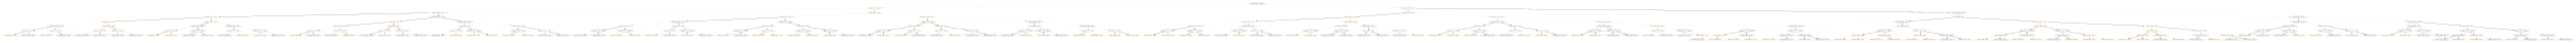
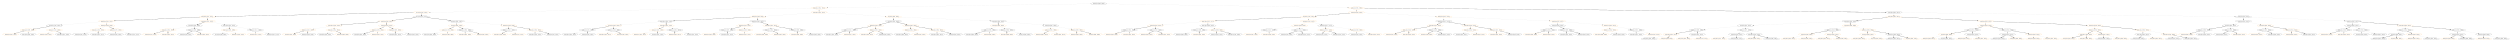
  digraph {
    fontname="Liberation Mono"
    node [color=darkorange fontname="Liberation Mono"]
    edge [fontname="Liberation Mono" style=bold]
    n1 [color=black label="Node{data=[6009, 6009]}"]
    n2 [label="Node{data=[4352, 4352]}"]
    n3 [label="Node{data=[9165, 9165]}"]
    n4 [label="Node{data=[2315, 2315]}"]
    n5 [label="Node{data=[4941, 4941]}"]
    n6 [label="Node{data=[9133, 9133]}"]
    n7 [color=black label="Node{data=[9607, 9607]}"]
    n8 [label="Node{data=[2272, 2272]}"]
    n9 [color=black label="Node{data=[2977, 2977]}"]
    n10 [label="Node{data=[4368, 4368]}"]
    n11 [label="Node{data=[5993, 5993]}"]
    n12 [label="Node{data=[2264, 2264]}"]
    n13 [label="Node{data=[2307, 2307]}"]
    n14 [label="Node{data=[2969, 2969]}"]
    n15 [color=black label="Node{data=[2985, 2985]}"]
    n16 [color=black label="Node{data=[2260, 2260]}"]
    n17 [label="Node{data=[2268, 2268]}"]
    n18 [color=black label="Node{data=[2303, 2303]}"]
    n19 [color=black label="Node{data=[2311, 2311]}"]
    n20 [label="Node{data=[2258, 2258]}"]
    n21 [label="Node{data=[2262, 2262]}"]
    n22 [label="Node{data=[2266, 2266]}"]
    n23 [label="Node{data=[2270, 2270]}"]
    n24 [label="Node{data=[2257, 2257]}"]
    n25 [color=black label="Node{data=[2259, 2259]}"]
    n26 [label="Node{data=[2261, 2261]}"]
    n27 [color=black label="Node{data=[2263, 2263]}"]
    n28 [color=black label="Node{data=[2265, 2265]}"]
    n29 [color=black label="Node{data=[2267, 2267]}"]
    n30 [color=black label="Node{data=[2269, 2269]}"]
    n31 [color=black label="Node{data=[2271, 2271]}"]
    n32 [label="Node{data=[2301, 2301]}"]
    n33 [color=black label="Node{data=[2305, 2305]}"]
    n34 [label="Node{data=[2309, 2309]}"]
    n35 [color=black label="Node{data=[2313, 2313]}"]
    n36 [label="Node{data=[2273, 2273]}"]
    n37 [label="Node{data=[2302, 2302]}"]
    n38 [color=black label="Node{data=[2304, 2304]}"]
    n39 [label="Node{data=[2306, 2306]}"]
    n40 [color=black label="Node{data=[2308, 2308]}"]
    n41 [label="Node{data=[2310, 2310]}"]
    n42 [label="Node{data=[2312, 2312]}"]
    n43 [color=black label="Node{data=[2314, 2314]}"]
    n44 [label="Node{data=[2319, 2319]}"]
    n45 [label="Node{data=[2973, 2973]}"]
    n46 [label="Node{data=[2981, 2981]}"]
    n47 [label="Node{data=[4348, 4348]}"]
    n48 [label="Node{data=[2317, 2317]}"]
    n49 [label="Node{data=[2352, 2352]}"]
    n50 [label="Node{data=[2971, 2971]}"]
    n51 [label="Node{data=[2975, 2975]}"]
    n52 [label="Node{data=[2316, 2316]}"]
    n53 [color=black label="Node{data=[2318, 2318]}"]
    n54 [color=black label="Node{data=[2320, 2320]}"]
    n55 [label="Node{data=[2968, 2968]}"]
    n56 [color=black label="Node{data=[2970, 2970]}"]
    n57 [label="Node{data=[2972, 2972]}"]
    n58 [color=black label="Node{data=[2974, 2974]}"]
    n59 [color=black label="Node{data=[2976, 2976]}"]
    n60 [label="Node{data=[2979, 2979]}"]
    n61 [color=black label="Node{data=[2983, 2983]}"]
    n62 [color=black label="Node{data=[4327, 4327]}"]
    n63 [label="Node{data=[4350, 4350]}"]
    n64 [color=black label="Node{data=[2978, 2978]}"]
    n65 [label="Node{data=[2980, 2980]}"]
    n66 [label="Node{data=[2982, 2982]}"]
    n67 [label="Node{data=[2984, 2984]}"]
    n68 [label="Node{data=[4318, 4318]}"]
    n69 [label="Node{data=[4347, 4347]}"]
    n70 [color=black label="Node{data=[4349, 4349]}"]
    n71 [color=black label="Node{data=[4351, 4351]}"]
    n72 [color=black label="Node{data=[4360, 4360]}"]
    n73 [color=black label="Node{data=[4692, 4692]}"]
    n74 [color=black label="Node{data=[4949, 4949]}"]
    n75 [color=black label="Node{data=[6001, 6001]}"]
    n76 [label="Node{data=[4356, 4356]}"]
    n77 [label="Node{data=[4364, 4364]}"]
    n78 [label="Node{data=[4372, 4372]}"]
    n79 [label="Node{data=[4937, 4937]}"]
    n80 [color=black label="Node{data=[4354, 4354]}"]
    n81 [color=black label="Node{data=[4358, 4358]}"]
    n82 [label="Node{data=[4362, 4362]}"]
    n83 [color=black label="Node{data=[4366, 4366]}"]
    n84 [color=black label="Node{data=[4353, 4353]}"]
    n85 [color=black label="Node{data=[4355, 4355]}"]
    n86 [label="Node{data=[4357, 4357]}"]
    n87 [label="Node{data=[4359, 4359]}"]
    n88 [label="Node{data=[4361, 4361]}"]
    n89 [color=black label="Node{data=[4363, 4363]}"]
    n90 [label="Node{data=[4365, 4365]}"]
    n91 [color=black label="Node{data=[4367, 4367]}"]
    n92 [color=black label="Node{data=[4370, 4370]}"]
    n93 [label="Node{data=[4459, 4459]}"]
    n94 [color=black label="Node{data=[4694, 4694]}"]
    n95 [color=black label="Node{data=[4939, 4939]}"]
    n96 [label="Node{data=[4369, 4369]}"]
    n97 [color=black label="Node{data=[4371, 4371]}"]
-   n98 [label="Node{data=[4380, 4380]}"]
    n99 [label="Node{data=[4674, 4674]}"]
    n100 [label="Node{data=[4693, 4693]}"]
    n101 [label="Node{data=[4936, 4936]}"]
    n102 [label="Node{data=[4938, 4938]}"]
    n103 [color=black label="Node{data=[4940, 4940]}"]
    n104 [label="Node{data=[4945, 4945]}"]
    n105 [label="Node{data=[4953, 4953]}"]
    n106 [label="Node{data=[5997, 5997]}"]
    n107 [color=black label="Node{data=[6005, 6005]}"]
    n108 [color=black label="Node{data=[4943, 4943]}"]
    n109 [label="Node{data=[4947, 4947]}"]
    n110 [label="Node{data=[4951, 4951]}"]
    n111 [label="Node{data=[4955, 4955]}"]
    n112 [color=black label="Node{data=[4942, 4942]}"]
    n113 [label="Node{data=[4944, 4944]}"]
    n114 [label="Node{data=[4946, 4946]}"]
    n115 [color=black label="Node{data=[4948, 4948]}"]
    n116 [color=black label="Node{data=[4950, 4950]}"]
    n117 [label="Node{data=[4952, 4952]}"]
    n118 [color=black label="Node{data=[4954, 4954]}"]
    n119 [color=black label="Node{data=[5970, 5970]}"]
    n120 [color=black label="Node{data=[5995, 5995]}"]
    n121 [color=black label="Node{data=[5999, 5999]}"]
    n122 [label="Node{data=[6003, 6003]}"]
    n123 [label="Node{data=[6007, 6007]}"]
    n124 [color=black label="Node{data=[5994, 5994]}"]
    n125 [label="Node{data=[5996, 5996]}"]
    n126 [label="Node{data=[5998, 5998]}"]
    n127 [color=black label="Node{data=[6000, 6000]}"]
    n128 [label="Node{data=[6002, 6002]}"]
    n129 [label="Node{data=[6004, 6004]}"]
    n130 [label="Node{data=[6006, 6006]}"]
    n131 [label="Node{data=[6008, 6008]}"]
    n132 [label="Node{data=[6435, 6435]}"]
    n133 [label="Node{data=[9149, 9149]}"]
    n134 [label="Node{data=[9507, 9507]}"]
    n135 [color=black label="Node{data=[9623, 9623]}"]
    n136 [label="Node{data=[6227, 6227]}"]
    n137 [label="Node{data=[6443, 6443]}"]
    n138 [color=black label="Node{data=[9141, 9141]}"]
    n139 [label="Node{data=[9157, 9157]}"]
    n140 [label="Node{data=[6013, 6013]}"]
    n141 [color=black label="Node{data=[6309, 6309]}"]
    n142 [label="Node{data=[6439, 6439]}"]
    n143 [color=black label="Node{data=[6447, 6447]}"]
    n144 [color=black label="Node{data=[6011, 6011]}"]
    n145 [color=black label="Node{data=[6137, 6137]}"]
    n146 [color=black label="Node{data=[6286, 6286]}"]
    n147 [label="Node{data=[6359, 6359]}"]
    n148 [label="Node{data=[6010, 6010]}"]
    n149 [label="Node{data=[6012, 6012]}"]
    n150 [label="Node{data=[6014, 6014]}"]
    n151 [label="Node{data=[6173, 6173]}"]
    n152 [color=black label="Node{data=[6285, 6285]}"]
    n153 [label="Node{data=[6287, 6287]}"]
    n154 [color=black label="Node{data=[6341, 6341]}"]
    n155 [color=black label="Node{data=[6400, 6400]}"]
    n156 [color=black label="Node{data=[6437, 6437]}"]
    n157 [color=black label="Node{data=[6441, 6441]}"]
    n158 [label="Node{data=[6445, 6445]}"]
    n159 [label="Node{data=[6458, 6458]}"]
    n160 [label="Node{data=[6436, 6436]}"]
    n161 [label="Node{data=[6438, 6438]}"]
    n162 [color=black label="Node{data=[6440, 6440]}"]
    n163 [color=black label="Node{data=[6442, 6442]}"]
    n164 [color=black label="Node{data=[6444, 6444]}"]
    n165 [color=black label="Node{data=[6446, 6446]}"]
    n166 [color=black label="Node{data=[6448, 6448]}"]
    n167 [label="Node{data=[9132, 9132]}"]
    n168 [label="Node{data=[9137, 9137]}"]
    n169 [label="Node{data=[9145, 9145]}"]
    n170 [color=black label="Node{data=[9153, 9153]}"]
    n171 [label="Node{data=[9161, 9161]}"]
    n172 [label="Node{data=[9135, 9135]}"]
    n173 [color=black label="Node{data=[9139, 9139]}"]
    n174 [label="Node{data=[9143, 9143]}"]
    n175 [label="Node{data=[9147, 9147]}"]
    n176 [label="Node{data=[9134, 9134]}"]
    n177 [label="Node{data=[9136, 9136]}"]
    n178 [label="Node{data=[9138, 9138]}"]
    n179 [color=black label="Node{data=[9140, 9140]}"]
    n180 [color=black label="Node{data=[9142, 9142]}"]
    n181 [label="Node{data=[9144, 9144]}"]
    n182 [label="Node{data=[9146, 9146]}"]
    n183 [color=black label="Node{data=[9148, 9148]}"]
    n184 [color=black label="Node{data=[9151, 9151]}"]
    n185 [color=black label="Node{data=[9155, 9155]}"]
    n186 [label="Node{data=[9159, 9159]}"]
    n187 [color=black label="Node{data=[9163, 9163]}"]
    n188 [label="Node{data=[9150, 9150]}"]
    n189 [label="Node{data=[9152, 9152]}"]
    n190 [color=black label="Node{data=[9154, 9154]}"]
    n191 [color=black label="Node{data=[9156, 9156]}"]
    n192 [label="Node{data=[9158, 9158]}"]
    n193 [color=black label="Node{data=[9160, 9160]}"]
    n194 [color=black label="Node{data=[9162, 9162]}"]
    n195 [label="Node{data=[9164, 9164]}"]
    n196 [color=black label="Node{data=[9181, 9181]}"]
    n197 [label="Node{data=[9523, 9523]}"]
    n198 [color=black label="Node{data=[9615, 9615]}"]
    n199 [color=black label="Node{data=[9657, 9657]}"]
    n200 [color=black label="Node{data=[9173, 9173]}"]
    n201 [label="Node{data=[9499, 9499]}"]
    n202 [label="Node{data=[9515, 9515]}"]
    n203 [label="Node{data=[9599, 9599]}"]
    n204 [color=black label="Node{data=[9169, 9169]}"]
    n205 [color=black label="Node{data=[9177, 9177]}"]
    n206 [color=black label="Node{data=[9218, 9218]}"]
    n207 [label="Node{data=[9503, 9503]}"]
    n208 [label="Node{data=[9167, 9167]}"]
    n209 [color=black label="Node{data=[9171, 9171]}"]
    n210 [color=black label="Node{data=[9175, 9175]}"]
    n211 [color=black label="Node{data=[9179, 9179]}"]
    n212 [color=black label="Node{data=[9166, 9166]}"]
    n213 [label="Node{data=[9168, 9168]}"]
    n214 [label="Node{data=[9170, 9170]}"]
    n215 [label="Node{data=[9172, 9172]}"]
    n216 [label="Node{data=[9174, 9174]}"]
    n217 [color=black label="Node{data=[9176, 9176]}"]
    n218 [label="Node{data=[9178, 9178]}"]
    n219 [color=black label="Node{data=[9180, 9180]}"]
    n220 [label="Node{data=[9183, 9183]}"]
    n221 [label="Node{data=[9497, 9497]}"]
    n222 [label="Node{data=[9501, 9501]}"]
    n223 [color=black label="Node{data=[9505, 9505]}"]
    n224 [label="Node{data=[9182, 9182]}"]
    n225 [label="Node{data=[9184, 9184]}"]
    n226 [label="Node{data=[9462, 9462]}"]
    n227 [label="Node{data=[9498, 9498]}"]
    n228 [label="Node{data=[9500, 9500]}"]
    n229 [label="Node{data=[9502, 9502]}"]
    n230 [color=black label="Node{data=[9504, 9504]}"]
    n231 [label="Node{data=[9506, 9506]}"]
    n232 [color=black label="Node{data=[9511, 9511]}"]
    n233 [color=black label="Node{data=[9519, 9519]}"]
    n234 [label="Node{data=[9595, 9595]}"]
    n235 [label="Node{data=[9603, 9603]}"]
    n236 [label="Node{data=[9509, 9509]}"]
    n237 [color=black label="Node{data=[9513, 9513]}"]
    n238 [color=black label="Node{data=[9517, 9517]}"]
    n239 [label="Node{data=[9521, 9521]}"]
    n240 [label="Node{data=[9508, 9508]}"]
    n241 [color=black label="Node{data=[9510, 9510]}"]
    n242 [label="Node{data=[9512, 9512]}"]
    n243 [label="Node{data=[9514, 9514]}"]
    n244 [color=black label="Node{data=[9516, 9516]}"]
    n245 [label="Node{data=[9518, 9518]}"]
    n246 [label="Node{data=[9520, 9520]}"]
    n247 [label="Node{data=[9522, 9522]}"]
    n248 [label="Node{data=[9525, 9525]}"]
    n249 [label="Node{data=[9597, 9597]}"]
    n250 [color=black label="Node{data=[9601, 9601]}"]
    n251 [label="Node{data=[9605, 9605]}"]
    n252 [label="Node{data=[9524, 9524]}"]
    n253 [label="Node{data=[9526, 9526]}"]
    n254 [color=black label="Node{data=[9596, 9596]}"]
    n255 [label="Node{data=[9598, 9598]}"]
    n256 [color=black label="Node{data=[9600, 9600]}"]
    n257 [label="Node{data=[9602, 9602]}"]
    n258 [color=black label="Node{data=[9604, 9604]}"]
    n259 [color=black label="Node{data=[9606, 9606]}"]
    n260 [color=black label="Node{data=[9611, 9611]}"]
    n261 [label="Node{data=[9619, 9619]}"]
    n262 [color=black label="Node{data=[9627, 9627]}"]
    n263 [label="Node{data=[9665, 9665]}"]
    n264 [color=black label="Node{data=[9609, 9609]}"]
    n265 [color=black label="Node{data=[9613, 9613]}"]
    n266 [color=black label="Node{data=[9617, 9617]}"]
    n267 [label="Node{data=[9621, 9621]}"]
    n268 [label="Node{data=[9608, 9608]}"]
    n269 [color=black label="Node{data=[9610, 9610]}"]
    n270 [color=black label="Node{data=[9612, 9612]}"]
    n271 [label="Node{data=[9614, 9614]}"]
    n272 [label="Node{data=[9616, 9616]}"]
    n273 [color=black label="Node{data=[9618, 9618]}"]
    n274 [label="Node{data=[9620, 9620]}"]
    n275 [color=black label="Node{data=[9622, 9622]}"]
    n276 [color=black label="Node{data=[9625, 9625]}"]
    n277 [color=black label="Node{data=[9629, 9629]}"]
    n278 [color=black label="Node{data=[9661, 9661]}"]
    n279 [color=black label="Node{data=[9669, 9669]}"]
    n280 [label="Node{data=[9624, 9624]}"]
    n281 [label="Node{data=[9626, 9626]}"]
    n282 [color=black label="Node{data=[9628, 9628]}"]
    n283 [color=black label="Node{data=[9656, 9656]}"]
    n284 [color=black label="Node{data=[9659, 9659]}"]
    n285 [label="Node{data=[9663, 9663]}"]
    n286 [color=black label="Node{data=[9667, 9667]}"]
    n287 [color=black label="Node{data=[9849, 9849]}"]
    n288 [color=black label="Node{data=[9658, 9658]}"]
    n289 [label="Node{data=[9660, 9660]}"]
    n290 [label="Node{data=[9662, 9662]}"]
    n291 [color=black label="Node{data=[9664, 9664]}"]
    n292 [label="Node{data=[9666, 9666]}"]
    n293 [color=black label="Node{data=[9668, 9668]}"]
    n294 [label="Node{data=[9670, 9670]}"]
    n295 [color=black label="Node{data=[9948, 9948]}"]
    n1 -> n2 [style=dotted]
    n1 -> n3 [style=dotted]
    n2 -> n4 [style=dotted]
    n2 -> n5 [style=dotted]
    n3 -> n6 [style=dotted]
    n3 -> n7
    n4 -> n8
    n4 -> n9
    n5 -> n10 [style=dotted]
    n5 -> n11 [style=dotted]
    n6 -> n132
    n6 -> n133 [style=dotted]
    n7 -> n134 [style=dotted]
    n7 -> n135 [style=dotted]
    n8 -> n12
    n8 -> n13
    n9 -> n14
    n9 -> n15
    n10 -> n72
    n10 -> n73
    n11 -> n74
    n11 -> n75 [style=dotted]
    n12 -> n16 [style=dotted]
    n12 -> n17 [style=dotted]
    n13 -> n18
    n13 -> n19 [style=dotted]
    n14 -> n44
    n14 -> n45
    n15 -> n46 [style=dotted]
    n15 -> n47 [style=dotted]
    n16 -> n20
    n16 -> n21 [style=dotted]
    n17 -> n22 [style=dotted]
    n17 -> n23
    n18 -> n32 [style=dotted]
    n18 -> n33
    n19 -> n34
    n19 -> n35 [style=dotted]
    n20 -> n24
    n20 -> n25 [style=dotted]
    n21 -> n26 [style=dotted]
    n21 -> n27
    n22 -> n28 [style=dotted]
    n22 -> n29
    n23 -> n30 [style=dotted]
    n23 -> n31 [style=dotted]
    n32 -> n36
    n32 -> n37
    n33 -> n38
    n33 -> n39
    n34 -> n40 [style=dotted]
    n34 -> n41 [style=dotted]
    n35 -> n42 [style=dotted]
    n35 -> n43 [style=dotted]
    n44 -> n48 [style=dotted]
    n44 -> n49 [style=dotted]
    n45 -> n50
    n45 -> n51
    n46 -> n60
    n46 -> n61
    n47 -> n62
    n47 -> n63
    n48 -> n52
    n48 -> n53
    n49 -> n54 [style=dotted]
    n49 -> n55
    n50 -> n56
    n50 -> n57 [style=dotted]
    n51 -> n58
    n51 -> n59 [style=dotted]
    n60 -> n64 [style=dotted]
    n60 -> n65 [style=dotted]
    n61 -> n66 [style=dotted]
    n61 -> n67
    n62 -> n68
    n62 -> n69 [style=dotted]
    n63 -> n70 [style=dotted]
    n63 -> n71
    n72 -> n76 [style=dotted]
    n72 -> n77
    n73 -> n78 [style=dotted]
    n73 -> n79
    n74 -> n104
    n74 -> n105
    n75 -> n106
    n75 -> n107 [style=dotted]
    n76 -> n80
    n76 -> n81
    n77 -> n82
    n77 -> n83 [style=dotted]
    n78 -> n92
    n78 -> n93 [style=dotted]
    n79 -> n94 [style=dotted]
    n79 -> n95
    n80 -> n84 [style=dotted]
    n80 -> n85
    n81 -> n86 [style=dotted]
    n81 -> n87
    n82 -> n88 [style=dotted]
    n82 -> n89
    n83 -> n90
    n83 -> n91 [style=dotted]
    n92 -> n96 [style=dotted]
    n92 -> n97
-   n93 -> n98
    n93 -> n99 [style=dotted]
    n94 -> n100 [style=dotted]
    n94 -> n101
    n95 -> n102
    n95 -> n103 [style=dotted]
    n104 -> n108
    n104 -> n109
    n105 -> n110
    n105 -> n111
    n106 -> n120 [style=dotted]
    n106 -> n121 [style=dotted]
    n107 -> n122 [style=dotted]
    n107 -> n123 [style=dotted]
    n108 -> n112
    n108 -> n113
    n109 -> n114
    n109 -> n115
    n110 -> n116 [style=dotted]
    n110 -> n117 [style=dotted]
    n111 -> n118 [style=dotted]
    n111 -> n119
    n120 -> n124
    n120 -> n125 [style=dotted]
    n121 -> n126
    n121 -> n127 [style=dotted]
    n122 -> n128
    n122 -> n129 [style=dotted]
    n123 -> n130
    n123 -> n131
    n132 -> n136
    n132 -> n137 [style=dotted]
    n133 -> n138 [style=dotted]
    n133 -> n139 [style=dotted]
    n134 -> n196
    n134 -> n197
    n135 -> n198
    n135 -> n199 [style=dotted]
    n136 -> n140 [style=dotted]
    n136 -> n141 [style=dotted]
    n137 -> n142 [style=dotted]
    n137 -> n143 [style=dotted]
    n138 -> n168
    n138 -> n169
    n139 -> n170 [style=dotted]
    n139 -> n171 [style=dotted]
    n140 -> n144
    n140 -> n145
    n141 -> n146 [style=dotted]
    n141 -> n147 [style=dotted]
    n142 -> n156 [style=dotted]
    n142 -> n157 [style=dotted]
    n143 -> n158
    n143 -> n159 [style=dotted]
    n144 -> n148
    n144 -> n149 [style=dotted]
    n145 -> n150
    n145 -> n151
    n146 -> n152 [style=dotted]
    n146 -> n153
    n147 -> n154
    n147 -> n155
    n156 -> n160 [style=dotted]
    n156 -> n161 [style=dotted]
    n157 -> n162
    n157 -> n163
    n158 -> n164
    n158 -> n165
    n159 -> n166 [style=dotted]
    n159 -> n167 [style=dotted]
    n168 -> n172
    n168 -> n173 [style=dotted]
    n169 -> n174
    n169 -> n175
    n170 -> n184 [style=dotted]
    n170 -> n185
    n171 -> n186 [style=dotted]
    n171 -> n187 [style=dotted]
    n172 -> n176
    n172 -> n177
    n173 -> n178
    n173 -> n179
    n174 -> n180 [style=dotted]
    n174 -> n181 [style=dotted]
    n175 -> n182
    n175 -> n183
    n184 -> n188
    n184 -> n189
    n185 -> n190
    n185 -> n191
    n186 -> n192 [style=dotted]
    n186 -> n193 [style=dotted]
    n187 -> n194 [style=dotted]
    n187 -> n195 [style=dotted]
    n196 -> n200 [style=dotted]
    n196 -> n201
    n197 -> n202 [style=dotted]
    n197 -> n203
    n198 -> n260 [style=dotted]
    n198 -> n261 [style=dotted]
    n199 -> n262 [style=dotted]
    n199 -> n263
    n200 -> n204 [style=dotted]
    n200 -> n205 [style=dotted]
    n201 -> n206 [style=dotted]
    n201 -> n207 [style=dotted]
    n202 -> n232
    n202 -> n233
    n203 -> n234 [style=dotted]
    n203 -> n235
    n204 -> n208
    n204 -> n209
    n205 -> n210 [style=dotted]
    n205 -> n211 [style=dotted]
    n206 -> n220
    n206 -> n221 [style=dotted]
    n207 -> n222
    n207 -> n223
    n208 -> n212 [style=dotted]
    n208 -> n213
    n209 -> n214 [style=dotted]
    n209 -> n215 [style=dotted]
    n210 -> n216 [style=dotted]
    n210 -> n217
    n211 -> n218
    n211 -> n219
    n220 -> n224 [style=dotted]
    n220 -> n225 [style=dotted]
    n221 -> n226 [style=dotted]
    n221 -> n227
    n222 -> n228 [style=dotted]
    n222 -> n229 [style=dotted]
    n223 -> n230
    n223 -> n231
    n232 -> n236
    n232 -> n237
    n233 -> n238 [style=dotted]
    n233 -> n239
    n234 -> n248
    n234 -> n249
    n235 -> n250 [style=dotted]
    n235 -> n251 [style=dotted]
    n236 -> n240 [style=dotted]
    n236 -> n241
    n237 -> n242 [style=dotted]
    n237 -> n243 [style=dotted]
    n238 -> n244
    n238 -> n245
    n239 -> n246 [style=dotted]
    n239 -> n247 [style=dotted]
    n248 -> n252
    n248 -> n253
    n249 -> n254
    n249 -> n255 [style=dotted]
    n250 -> n256
    n250 -> n257 [style=dotted]
    n251 -> n258 [style=dotted]
    n251 -> n259
    n260 -> n264
    n260 -> n265 [style=dotted]
    n261 -> n266 [style=dotted]
    n261 -> n267
    n262 -> n276
    n262 -> n277 [style=dotted]
    n263 -> n278 [style=dotted]
    n263 -> n279
    n264 -> n268
    n264 -> n269 [style=dotted]
    n265 -> n270
    n265 -> n271
    n266 -> n272 [style=dotted]
    n266 -> n273
    n267 -> n274
    n267 -> n275
    n276 -> n280
    n276 -> n281 [style=dotted]
    n277 -> n282 [style=dotted]
    n277 -> n283 [style=dotted]
    n278 -> n284 [style=dotted]
    n278 -> n285
    n279 -> n286 [style=dotted]
    n279 -> n287 [style=dotted]
    n284 -> n288
    n284 -> n289
    n285 -> n290 [style=dotted]
    n285 -> n291 [style=dotted]
    n286 -> n292
    n286 -> n293
    n287 -> n294
    n287 -> n295 [style=dotted]
  }
